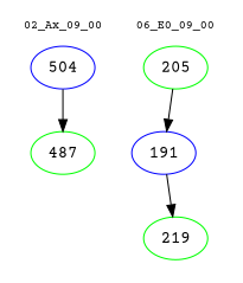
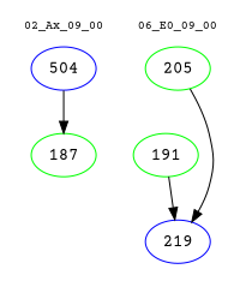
  digraph {
    fontname="Courier Prime"
    node [color=green fontname="Courier Prime"]
    edge [color=black fontname="Courier Prime"]
    n1 [color=blue label=504]
-   n2 [label=487]
+   n2 [label=187]
    n3 [label=205]
-   n4 [color=blue label=191]
-   n5 [label=219]
+   n4 [label=191]
+   n5 [color=blue label=219]
    subgraph cluster_1 {
      color=white
      fontsize=10
      label="02_Ax_09_00"
      n1
      n2
    }
    subgraph cluster_2 {
      color=white
      fontsize=10
      label="06_E0_09_00"
      n3
      n4
      n5
    }
    n1 -> n2
-   n3 -> n4
+   n3 -> n5
    n4 -> n5
  }
